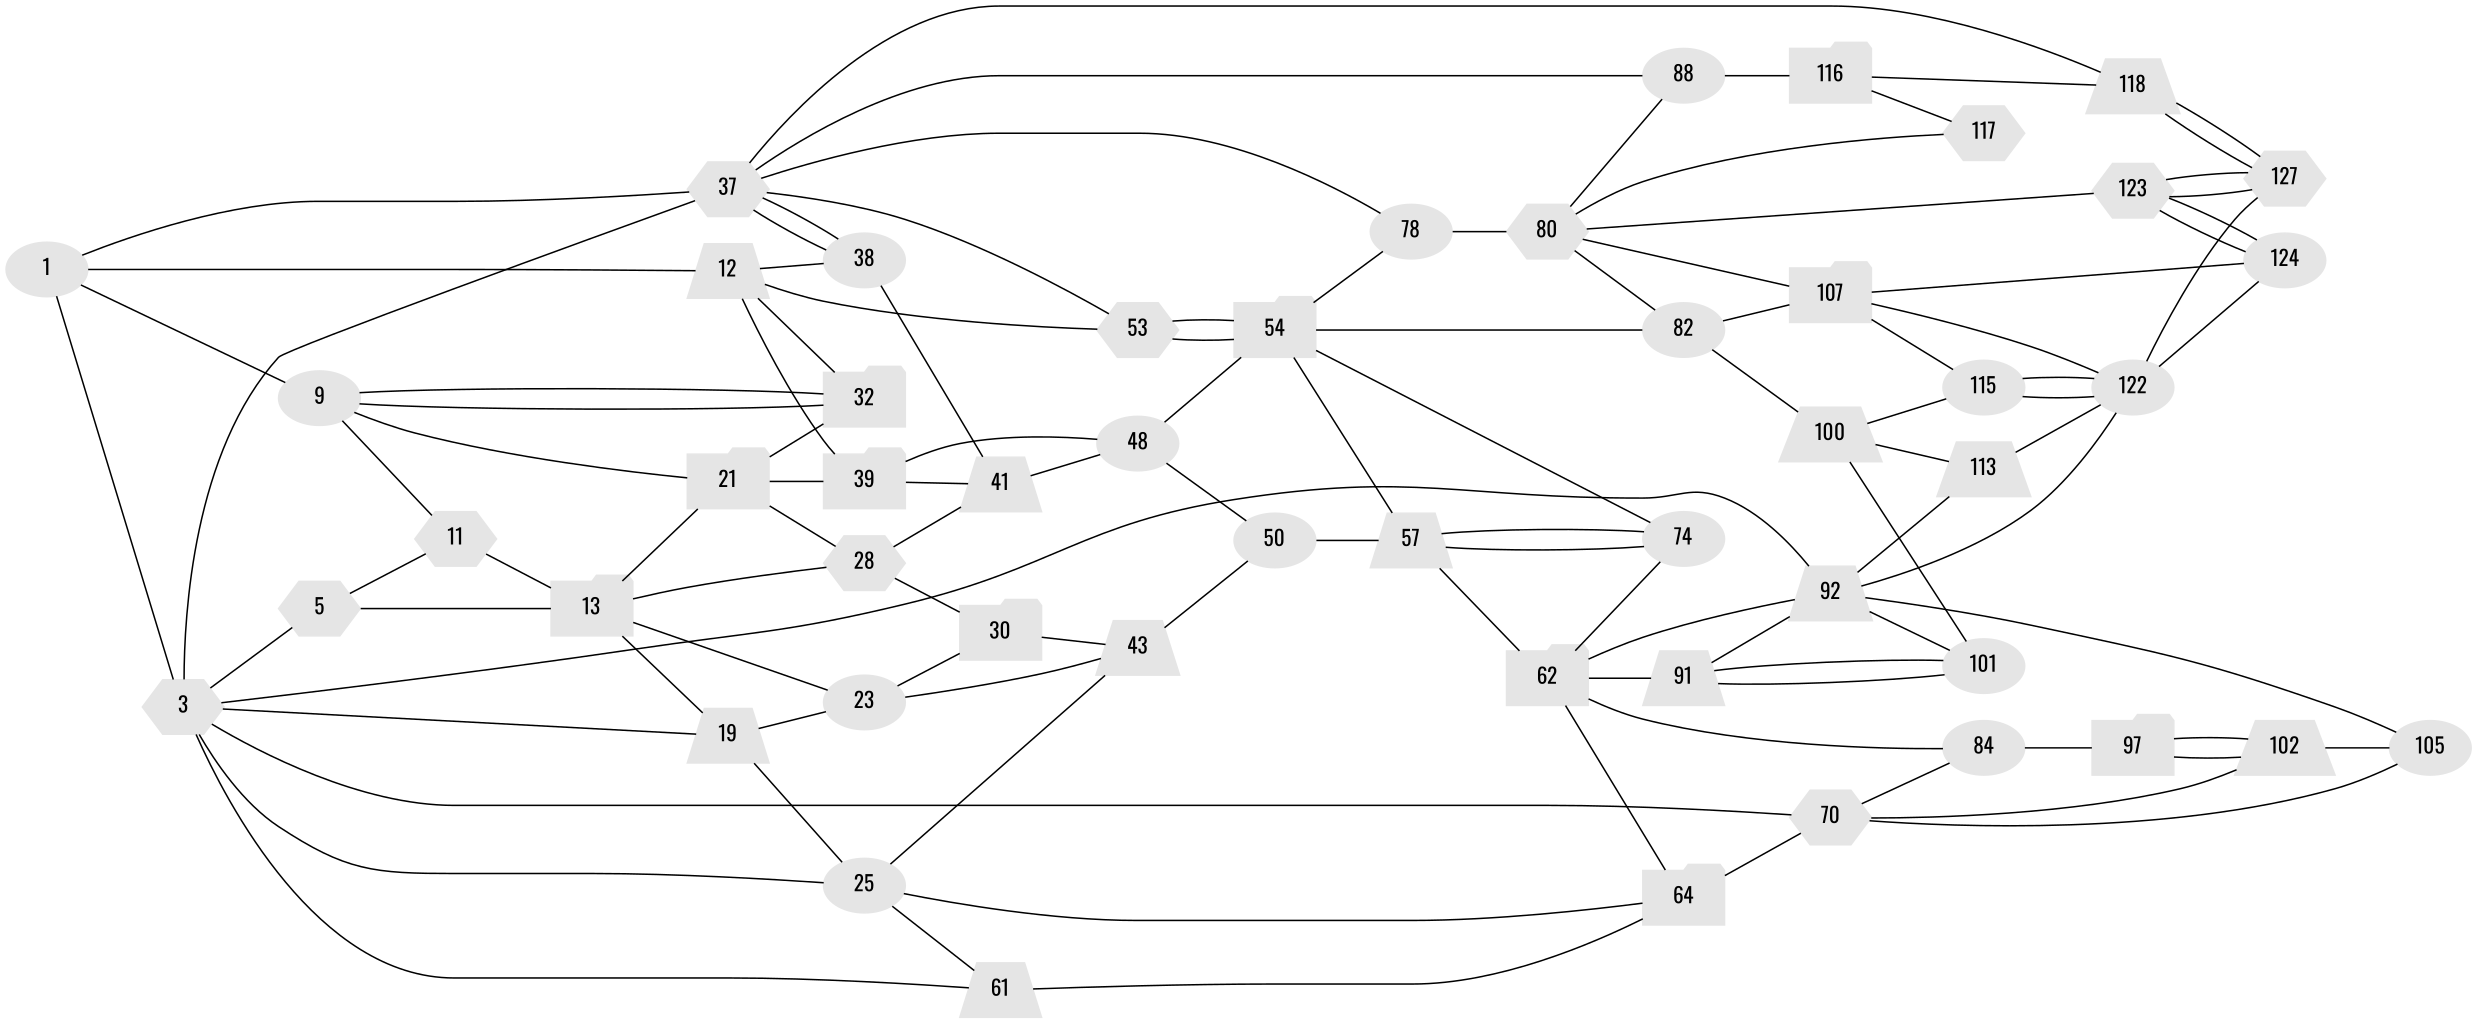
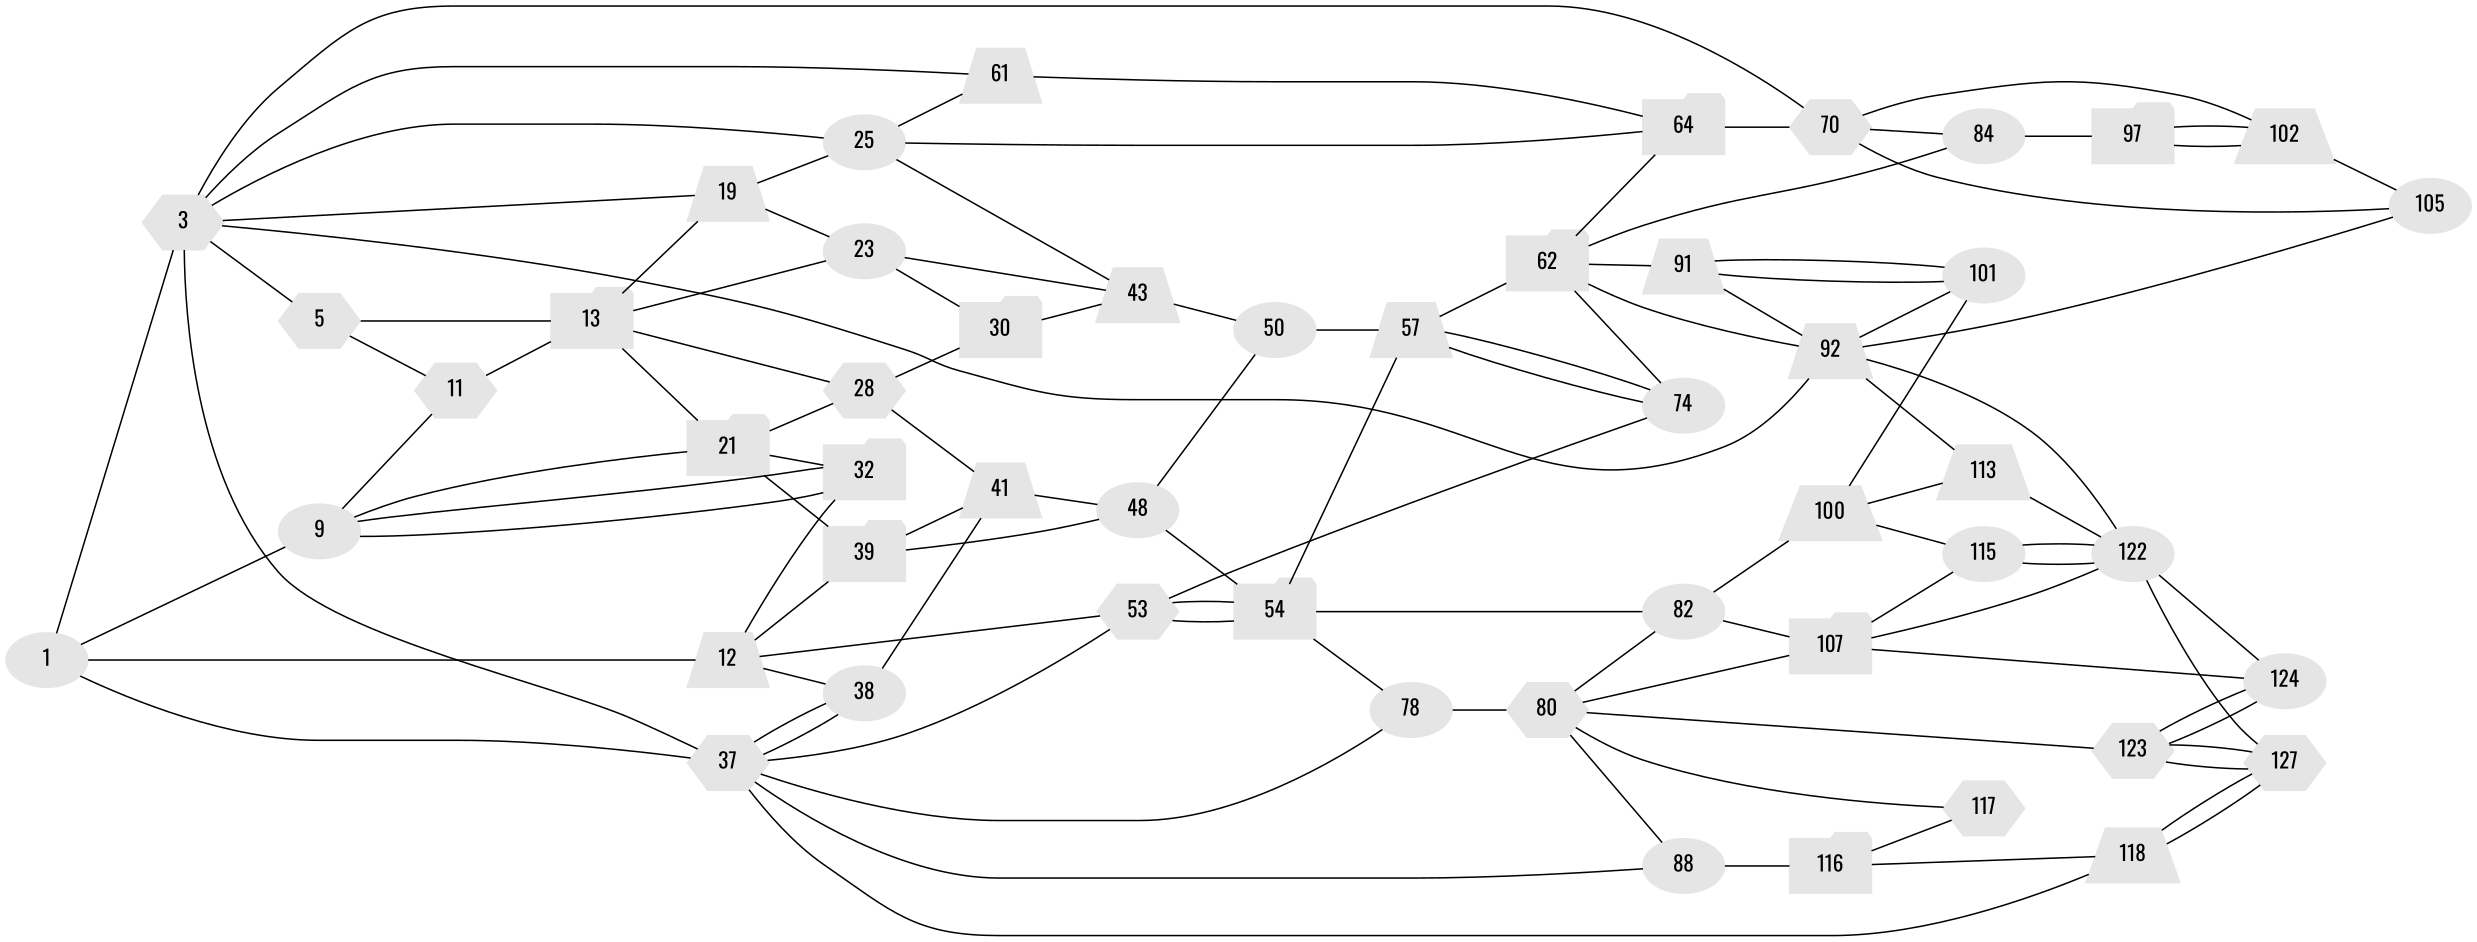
  graph {
    fontname=Oswald
    rankdir=LR
    node [color=gray90 fontname=Oswald shape=ellipse style=filled]
    edge [fontname=Oswald]
    1 [super="+2+8"]
    3 [shape=hexagon super="+27+4+73"]
    9 [super="+10"]
    12 [shape=trapezium super="+34"]
    37 [shape=hexagon super="+66+98"]
    5 [shape=hexagon super="+17+6"]
    19 [shape=trapezium super="+24"]
    25 [super="+44+26"]
    61 [shape=trapezium super="+68"]
    70 [shape=hexagon super="+71+86"]
    92 [shape=trapezium super="+103"]
    11 [shape=hexagon]
    21 [shape=folder super="+33+22"]
    32 [shape=folder]
    38 [super="+60"]
    39 [shape=folder super="+40"]
    53 [shape=hexagon super="+65"]
    78 [super="+79"]
    88 [super="+89"]
    118 [shape=trapezium]
    13 [shape=folder super="+18+14"]
    23 [super="+31"]
    43 [shape=trapezium super="+51"]
    64 [shape=folder super="+76"]
    84 [super="+96+85"]
    102 [shape=trapezium]
    105
    101
    113 [shape=trapezium]
    122 [super="+125"]
    28 [shape=hexagon super="+29"]
    41 [shape=trapezium]
    48 [super="+49"]
    54 [shape=folder super="+55"]
    30 [shape=folder]
    50
    80 [shape=hexagon super="+81+87"]
    116 [shape=folder super="+119"]
    127 [shape=hexagon]
    57 [shape=trapezium super="+58"]
    74
    82 [super="+99"]
    62 [shape=folder super="+63+75"]
    107 [shape=folder super="+108"]
    100 [shape=trapezium super="+112"]
    91 [shape=trapezium]
    97 [shape=folder]
    117 [shape=hexagon]
    123 [shape=hexagon]
    115
    124
    1 -- 3
    1 -- 9
    1 -- 12 [weight=2]
    1 -- 37
    3 -- 37
    3 -- 5
    3 -- 19
    3 -- 25
    3 -- 61
    3 -- 70
    3 -- 92
    9 -- 11
    9 -- 21
    9 -- 32
    9 -- 32
    12 -- 32
    12 -- 38 [weight=2]
    12 -- 39
    12 -- 53
    37 -- 38
    37 -- 38
    37 -- 53
    37 -- 78
    37 -- 88 [weight=2]
    37 -- 118
    5 -- 11
    5 -- 13 [weight=3]
    19 -- 25
    19 -- 23
    25 -- 61 [weight=2]
    25 -- 43
    25 -- 64
    61 -- 64
    70 -- 84 [weight=2]
    70 -- 102
    70 -- 105
    92 -- 105
    92 -- 101
    92 -- 113
    92 -- 122
    11 -- 13
    21 -- 32
    21 -- 39
    21 -- 28
    38 -- 41
    39 -- 41
    39 -- 48
    53 -- 54
    53 -- 54
    78 -- 80 [weight=2]
    88 -- 116
    118 -- 127
    118 -- 127
    13 -- 19
    13 -- 21
    13 -- 23
    13 -- 28
    23 -- 43
    23 -- 30
    43 -- 50
    64 -- 70
    84 -- 97 [weight=2]
    102 -- 105
    113 -- 122
    122 -- 127
    122 -- 124
    28 -- 41
    28 -- 30
    41 -- 48
    48 -- 54
    48 -- 50
    54 -- 78
    54 -- 57
-   54 -- 74
+   53 -- 74
    54 -- 82
    30 -- 43
    50 -- 57
    80 -- 88
    80 -- 82
    80 -- 107 [weight=2]
    80 -- 117
    80 -- 123
    116 -- 118
    116 -- 117 [weight=2]
    57 -- 74
    57 -- 74
    57 -- 62
    82 -- 107
    82 -- 100
    62 -- 92
    62 -- 64
    62 -- 84 [weight=2]
    62 -- 74
    62 -- 91
    107 -- 122
    107 -- 115
    107 -- 124
    100 -- 101
    100 -- 113
    100 -- 115
    91 -- 92
    91 -- 101
    91 -- 101
    97 -- 102
    97 -- 102
    123 -- 127
    123 -- 127
    123 -- 124
    123 -- 124
    115 -- 122
    115 -- 122
  }
